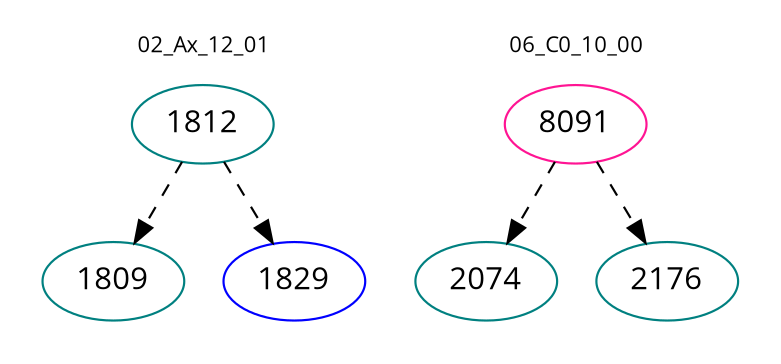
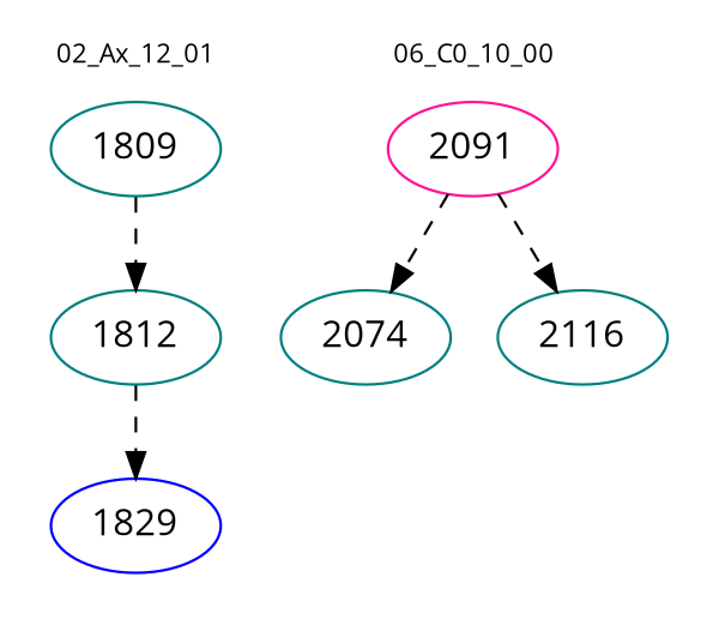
  digraph {
    fontname="Open Sans"
    node [color=teal fontname="Open Sans"]
    edge [color=black fontname="Open Sans" style=dashed]
    n1 [label=1812]
    n2 [label=1809]
    n3 [color=blue label=1829]
-   n4 [color=deeppink label=8091]
+   n4 [color=deeppink label=2091]
    n5 [label=2074]
-   n6 [label=2176]
+   n6 [label=2116]
    subgraph cluster_1 {
      color=white
      fontsize=10
      label="02_Ax_12_01"
      n1
      n2
      n3
    }
    subgraph cluster_2 {
      color=white
      fontsize=10
      label="06_C0_10_00"
      n4
      n5
      n6
    }
-   n1 -> n2
+   n2 -> n1
    n1 -> n3
    n4 -> n5
    n4 -> n6
  }
